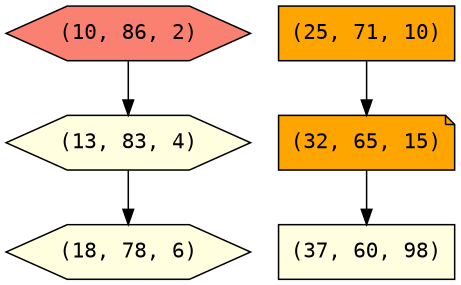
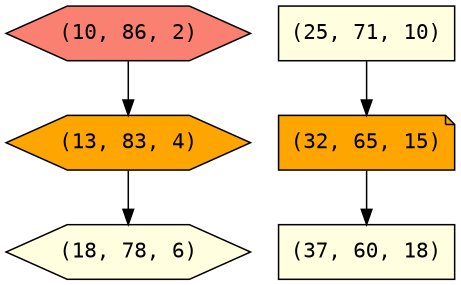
  digraph {
    fontname="DejaVu Sans Mono"
    node [fillcolor=orange fontname="DejaVu Sans Mono" shape=hexagon style=filled]
    edge [fontname="DejaVu Sans Mono"]
    "(10, 86, 2)" [fillcolor=salmon]
-   "(13, 83, 4)" [fillcolor=lightyellow]
+   "(13, 83, 4)"
    "(18, 78, 6)" [fillcolor=lightyellow]
-   "(25, 71, 10)" [shape=box]
+   "(25, 71, 10)" [fillcolor=lightyellow shape=box]
    "(32, 65, 15)" [shape=note]
-   "(37, 60, 18)" [fillcolor=lightyellow shape=box label="(37, 60, 98)"]
+   "(37, 60, 18)" [fillcolor=lightyellow shape=box]
    "(10, 86, 2)" -> "(13, 83, 4)"
    "(13, 83, 4)" -> "(18, 78, 6)"
    "(25, 71, 10)" -> "(32, 65, 15)"
    "(32, 65, 15)" -> "(37, 60, 18)"
  }
